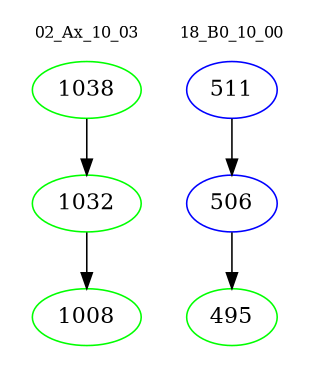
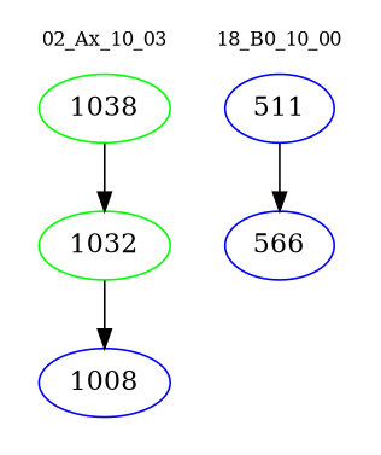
  digraph {
    node [color=green]
    edge [color=black]
    n1 [label=1038]
    n2 [label=1032]
-   n3 [label=1008]
+   n3 [color=blue label=1008]
    n4 [color=blue label=511]
-   n5 [color=blue label=506]
-   n6 [label=495]
+   n5 [color=blue label=566]
    subgraph cluster_1 {
      color=white
      fontsize=10
      label="02_Ax_10_03"
      n1
      n2
      n3
    }
    subgraph cluster_2 {
      color=white
      fontsize=10
      label="18_B0_10_00"
      n4
      n5
-     n6
    }
    n1 -> n2
    n2 -> n3
    n4 -> n5
-   n5 -> n6
  }
